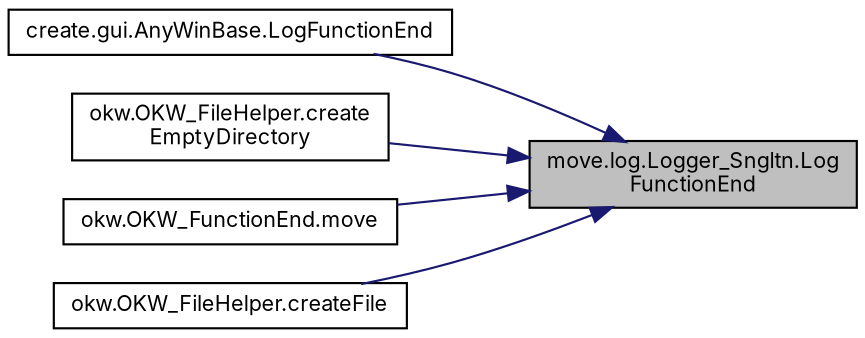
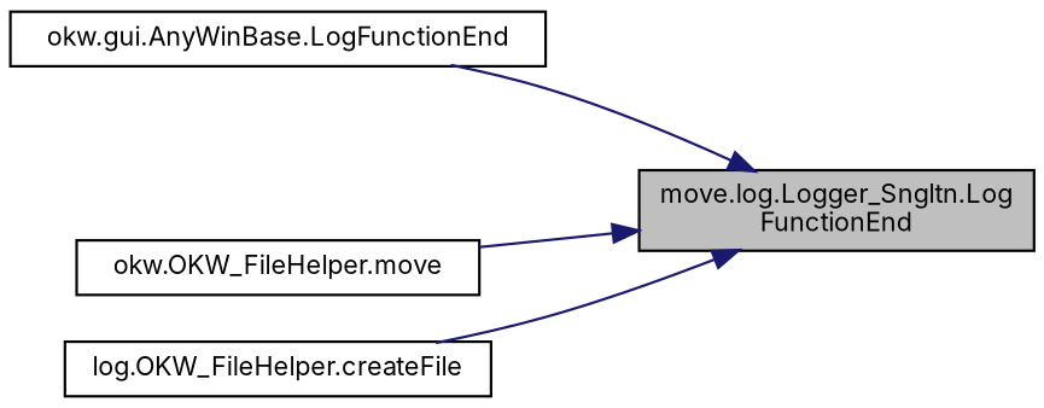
  digraph {
    fontname=Inter
    rankdir=RL
    node [color=black fillcolor=white fontname=Inter fontsize=10 shape=record style=filled]
    edge [color=midnightblue dir=back fontname=Inter fontsize=10 labelfontname=Helvetica labelfontsize=10 style=solid]
    n1 [fillcolor=grey75 fontcolor=black height=0.2 label="move.log.Logger_Sngltn.Log\lFunctionEnd" width=0.4]
-   n2 [height=0.2 label="create.gui.AnyWinBase.LogFunctionEnd" width=0.4]
-   n3 [height=0.2 label="okw.OKW_FileHelper.create\lEmptyDirectory" width=0.4]
-   n4 [height=0.2 label="okw.OKW_FunctionEnd.move" width=0.4]
-   n5 [height=0.2 label="okw.OKW_FileHelper.createFile" width=0.4]
+   n2 [height=0.2 label="okw.gui.AnyWinBase.LogFunctionEnd" width=0.4]
+   n4 [height=0.2 label="okw.OKW_FileHelper.move" width=0.4]
+   n5 [height=0.2 label="log.OKW_FileHelper.createFile" width=0.4]
    n1 -> n2
-   n1 -> n3
    n1 -> n4
    n1 -> n5
  }
